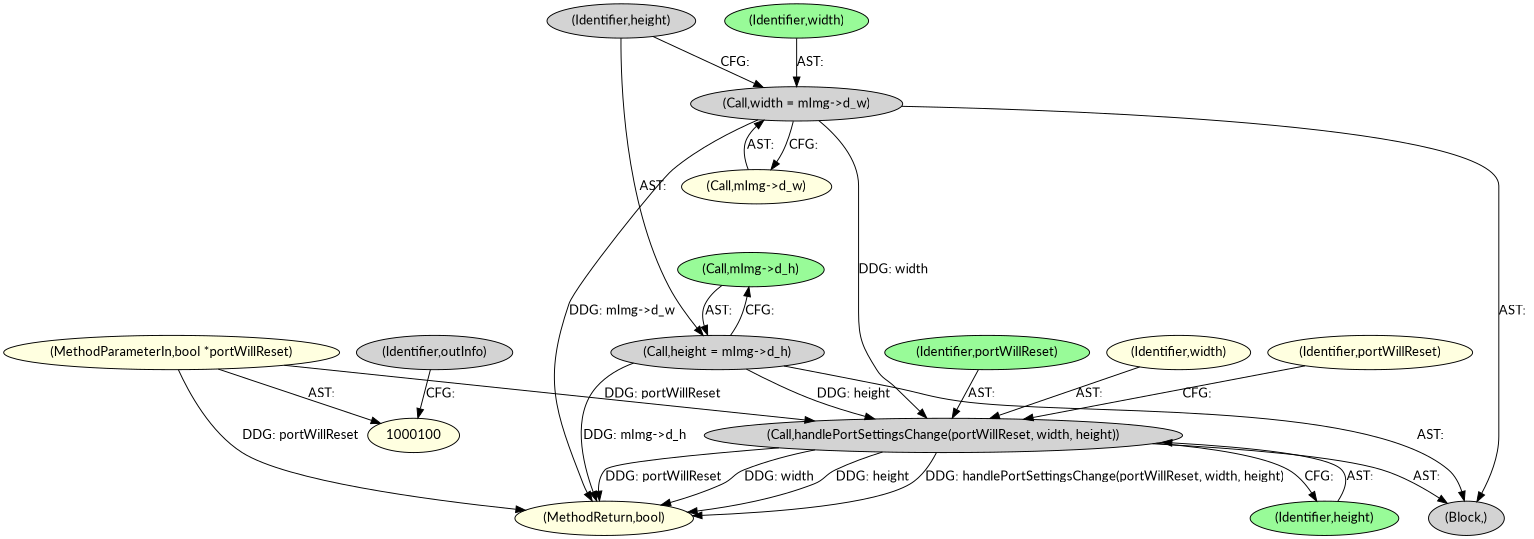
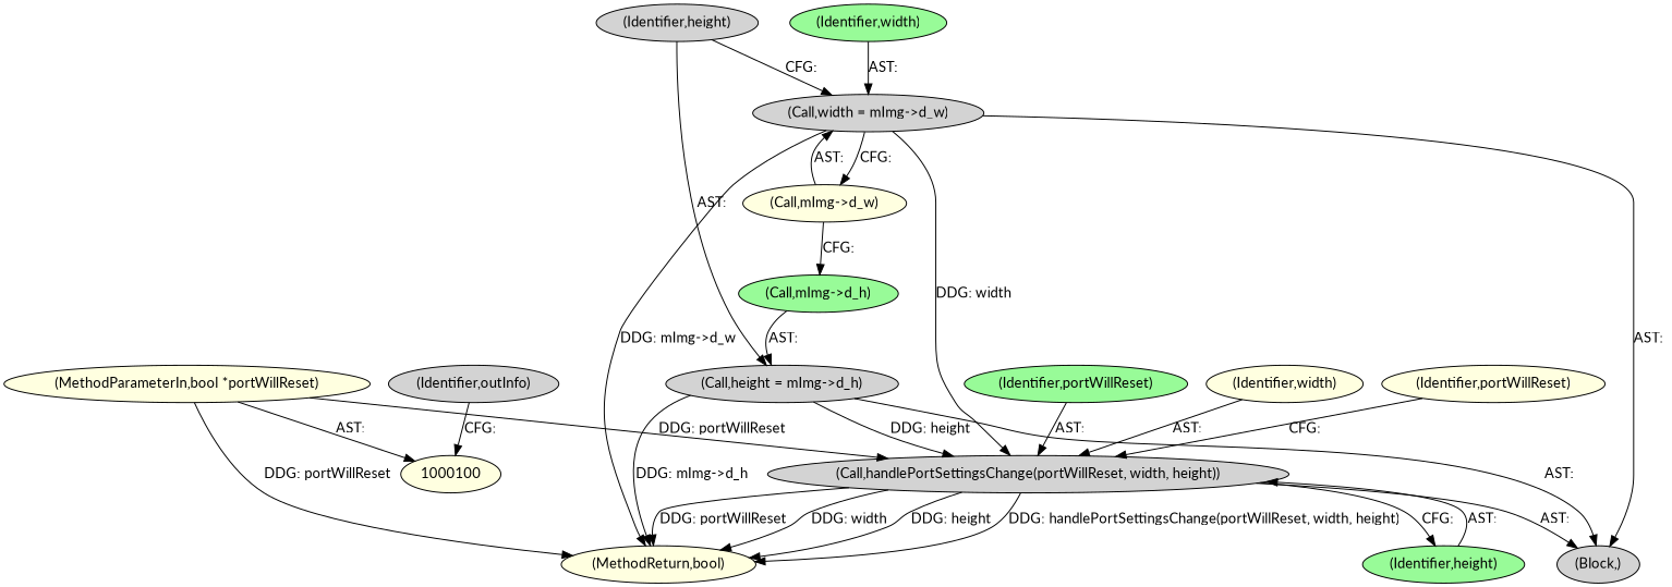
  digraph {
    fontname=Lato
    node [fillcolor=lightgrey fontname=Lato style=filled]
    edge [fontname=Lato]
    n1 [label="(Call,handlePortSettingsChange(portWillReset, width, height))"]
    n2 [fillcolor=palegreen label="(Identifier,height)"]
    n3 [fillcolor=lightyellow label="(MethodReturn,bool)"]
    n4 [label="(Block,)"]
    n5 [fillcolor=lightyellow label="(MethodParameterIn,bool *portWillReset)"]
    1000100 [fillcolor=lightyellow]
    n7 [label="(Call,width = mImg->d_w)"]
    n8 [fillcolor=lightyellow label="(Call,mImg->d_w)"]
    n9 [label="(Call,height = mImg->d_h)"]
    n10 [fillcolor=palegreen label="(Call,mImg->d_h)"]
    n11 [label="(Identifier,outInfo)"]
    n12 [label="(Identifier,height)"]
    n13 [fillcolor=palegreen label="(Identifier,width)"]
    n14 [fillcolor=palegreen label="(Identifier,portWillReset)"]
    n15 [fillcolor=lightyellow label="(Identifier,width)"]
    n16 [fillcolor=lightyellow label="(Identifier,portWillReset)"]
    n1 -> n2 [label="CFG: "]
    n1 -> n3 [label="DDG: portWillReset"]
    n1 -> n3 [label="DDG: width"]
    n1 -> n3 [label="DDG: height"]
    n1 -> n3 [label="DDG: handlePortSettingsChange(portWillReset, width, height)"]
    n1 -> n4 [label="AST: "]
    n2 -> n1 [label="AST: "]
    n5 -> n1 [label="DDG: portWillReset"]
    n5 -> n3 [label="DDG: portWillReset"]
    n5 -> 1000100 [label="AST: "]
    n7 -> n1 [label="DDG: width"]
    n7 -> n3 [label="DDG: mImg->d_w"]
    n7 -> n4 [label="AST: "]
    n7 -> n8 [label="CFG: "]
    n8 -> n7 [label="AST: "]
    n9 -> n1 [label="DDG: height"]
    n9 -> n3 [label="DDG: mImg->d_h"]
    n9 -> n4 [label="AST: "]
-   n9 -> n10 [label="CFG: "]
+   n8 -> n10 [label="CFG: "]
    n10 -> n9 [label="AST: "]
    n11 -> 1000100 [label="CFG: "]
    n12 -> n7 [label="CFG: "]
    n12 -> n9 [label="AST: "]
    n13 -> n7 [label="AST: "]
    n14 -> n1 [label="AST: "]
    n15 -> n1 [label="AST: "]
    n16 -> n1 [label="CFG: "]
  }
